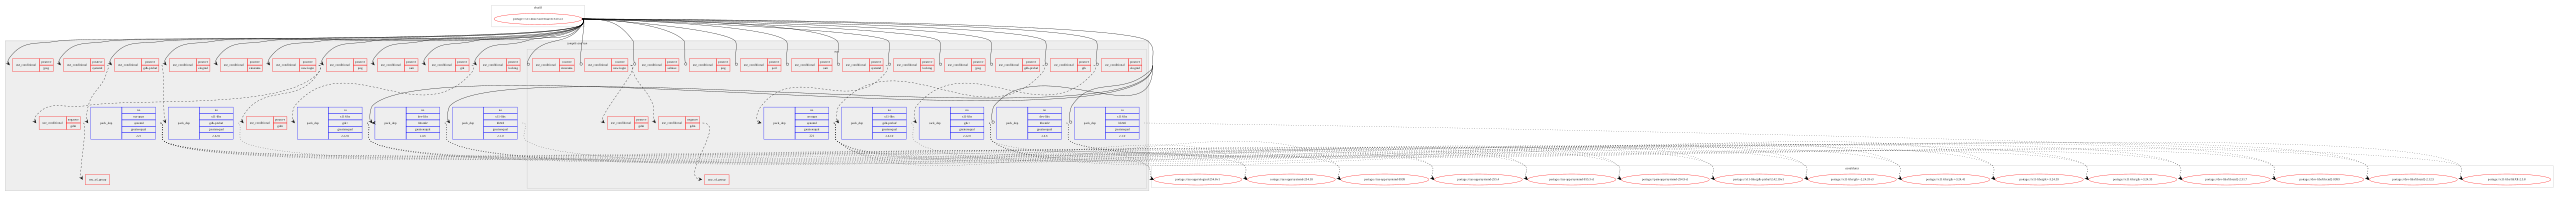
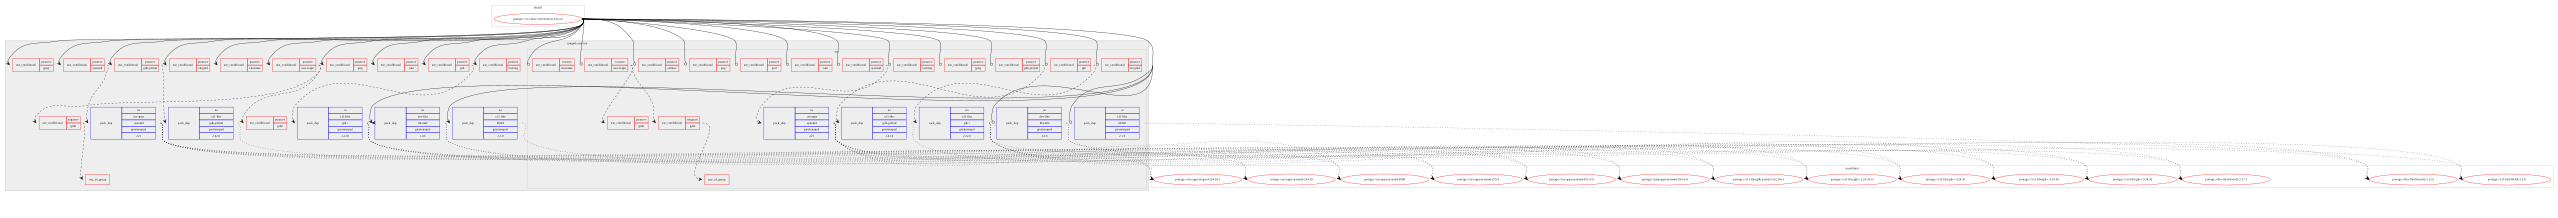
  digraph {
    compound=true
    concentrate=true
    fontname="Liberation Serif"
    fontsize=10
    newrank=true
    rankdir=TB
    ranksep=1.5
    node [color=red fontname="Liberation Serif" fontsize=10 shape=none]
    edge [arrowhead=vee fontname="Liberation Serif" headport=w style=dotted tailport=e weight=20]
    n1 [label="portage://x11-misc/xscreensaver-6.05-r2" width=4 shape=""]
    n2 [label=<<TABLE BORDER="0" CELLBORDER="1" CELLSPACING="0" CELLPADDING="4"><TR><TD ROWSPAN="3" CELLPADDING="10">use_conditional</TD></TR><TR><TD>positive</TD></TR><TR><TD>elogind</TD></TR></TABLE>>]
    n3 [color=blue label=<<TABLE BORDER="0" CELLBORDER="1" CELLSPACING="0" CELLPADDING="4" WIDTH="220"><TR><TD ROWSPAN="6" CELLPADDING="30">pack_dep</TD></TR><TR><TD WIDTH="110">no</TD></TR><TR><TD>x11-libs</TD></TR><TR><TD>gdk-pixbuf</TD></TR><TR><TD>greaterequal</TD></TR><TR><TD>2.42.0</TD></TR></TABLE>>]
    n4 [label=<<TABLE BORDER="0" CELLBORDER="1" CELLSPACING="0" CELLPADDING="4"><TR><TD ROWSPAN="3" CELLPADDING="10">use_conditional</TD></TR><TR><TD>positive</TD></TR><TR><TD>gdk-pixbuf</TD></TR></TABLE>>]
    n5 [color=blue label=<<TABLE BORDER="0" CELLBORDER="1" CELLSPACING="0" CELLPADDING="4" WIDTH="220"><TR><TD ROWSPAN="6" CELLPADDING="30">pack_dep</TD></TR><TR><TD WIDTH="110">no</TD></TR><TR><TD>x11-libs</TD></TR><TR><TD>gtk+</TD></TR><TR><TD>greaterequal</TD></TR><TR><TD>2.22.0</TD></TR></TABLE>>]
    n6 [label=<<TABLE BORDER="0" CELLBORDER="1" CELLSPACING="0" CELLPADDING="4"><TR><TD ROWSPAN="3" CELLPADDING="10">use_conditional</TD></TR><TR><TD>positive</TD></TR><TR><TD>gtk</TD></TR></TABLE>>]
    n7 [label=<<TABLE BORDER="0" CELLBORDER="1" CELLSPACING="0" CELLPADDING="4"><TR><TD ROWSPAN="3" CELLPADDING="10">use_conditional</TD></TR><TR><TD>positive</TD></TR><TR><TD>jpeg</TD></TR></TABLE>>]
    n8 [label=<<TABLE BORDER="0" CELLBORDER="1" CELLSPACING="0" CELLPADDING="4"><TR><TD ROWSPAN="3" CELLPADDING="10">use_conditional</TD></TR><TR><TD>positive</TD></TR><TR><TD>locking</TD></TR></TABLE>>]
    n9 [label=<<TABLE BORDER="0" CELLBORDER="1" CELLSPACING="0" CELLPADDING="4"><TR><TD ROWSPAN="3" CELLPADDING="10">use_conditional</TD></TR><TR><TD>positive</TD></TR><TR><TD>gdm</TD></TR></TABLE>>]
    n10 [label=<<TABLE BORDER="0" CELLBORDER="1" CELLSPACING="0" CELLPADDING="4"><TR><TD CELLPADDING="10">any_of_group</TD></TR></TABLE>>]
    n11 [label=<<TABLE BORDER="0" CELLBORDER="1" CELLSPACING="0" CELLPADDING="4"><TR><TD ROWSPAN="3" CELLPADDING="10">use_conditional</TD></TR><TR><TD>negative</TD></TR><TR><TD>gdm</TD></TR></TABLE>>]
    n12 [label=<<TABLE BORDER="0" CELLBORDER="1" CELLSPACING="0" CELLPADDING="4"><TR><TD ROWSPAN="3" CELLPADDING="10">use_conditional</TD></TR><TR><TD>positive</TD></TR><TR><TD>new-login</TD></TR></TABLE>>]
    n13 [label=<<TABLE BORDER="0" CELLBORDER="1" CELLSPACING="0" CELLPADDING="4"><TR><TD ROWSPAN="3" CELLPADDING="10">use_conditional</TD></TR><TR><TD>positive</TD></TR><TR><TD>pam</TD></TR></TABLE>>]
    n14 [label=<<TABLE BORDER="0" CELLBORDER="1" CELLSPACING="0" CELLPADDING="4"><TR><TD ROWSPAN="3" CELLPADDING="10">use_conditional</TD></TR><TR><TD>positive</TD></TR><TR><TD>png</TD></TR></TABLE>>]
    n15 [color=blue label=<<TABLE BORDER="0" CELLBORDER="1" CELLSPACING="0" CELLPADDING="4" WIDTH="220"><TR><TD ROWSPAN="6" CELLPADDING="30">pack_dep</TD></TR><TR><TD WIDTH="110">no</TD></TR><TR><TD>sys-apps</TD></TR><TR><TD>systemd</TD></TR><TR><TD>greaterequal</TD></TR><TR><TD>221</TD></TR></TABLE>>]
    n16 [label=<<TABLE BORDER="0" CELLBORDER="1" CELLSPACING="0" CELLPADDING="4"><TR><TD ROWSPAN="3" CELLPADDING="10">use_conditional</TD></TR><TR><TD>positive</TD></TR><TR><TD>systemd</TD></TR></TABLE>>]
    n17 [label=<<TABLE BORDER="0" CELLBORDER="1" CELLSPACING="0" CELLPADDING="4"><TR><TD ROWSPAN="3" CELLPADDING="10">use_conditional</TD></TR><TR><TD>positive</TD></TR><TR><TD>xinerama</TD></TR></TABLE>>]
    n18 [color=blue label=<<TABLE BORDER="0" CELLBORDER="1" CELLSPACING="0" CELLPADDING="4" WIDTH="220"><TR><TD ROWSPAN="6" CELLPADDING="30">pack_dep</TD></TR><TR><TD WIDTH="110">no</TD></TR><TR><TD>dev-libs</TD></TR><TR><TD>libxml2</TD></TR><TR><TD>greaterequal</TD></TR><TR><TD>2.4.6</TD></TR></TABLE>>]
    n19 [color=blue label=<<TABLE BORDER="0" CELLBORDER="1" CELLSPACING="0" CELLPADDING="4" WIDTH="220"><TR><TD ROWSPAN="6" CELLPADDING="30">pack_dep</TD></TR><TR><TD WIDTH="110">no</TD></TR><TR><TD>x11-libs</TD></TR><TR><TD>libXft</TD></TR><TR><TD>greaterequal</TD></TR><TR><TD>2.1.0</TD></TR></TABLE>>]
    n20 [label=<<TABLE BORDER="0" CELLBORDER="1" CELLSPACING="0" CELLPADDING="4"><TR><TD ROWSPAN="3" CELLPADDING="10">use_conditional</TD></TR><TR><TD>positive</TD></TR><TR><TD>elogind</TD></TR></TABLE>>]
    n21 [color=blue label=<<TABLE BORDER="0" CELLBORDER="1" CELLSPACING="0" CELLPADDING="4" WIDTH="220"><TR><TD ROWSPAN="6" CELLPADDING="30">pack_dep</TD></TR><TR><TD WIDTH="110">no</TD></TR><TR><TD>x11-libs</TD></TR><TR><TD>gdk-pixbuf</TD></TR><TR><TD>greaterequal</TD></TR><TR><TD>2.42.0</TD></TR></TABLE>>]
    n22 [label=<<TABLE BORDER="0" CELLBORDER="1" CELLSPACING="0" CELLPADDING="4"><TR><TD ROWSPAN="3" CELLPADDING="10">use_conditional</TD></TR><TR><TD>positive</TD></TR><TR><TD>gdk-pixbuf</TD></TR></TABLE>>]
    n23 [color=blue label=<<TABLE BORDER="0" CELLBORDER="1" CELLSPACING="0" CELLPADDING="4" WIDTH="220"><TR><TD ROWSPAN="6" CELLPADDING="30">pack_dep</TD></TR><TR><TD WIDTH="110">no</TD></TR><TR><TD>x11-libs</TD></TR><TR><TD>gtk+</TD></TR><TR><TD>greaterequal</TD></TR><TR><TD>2.22.0</TD></TR></TABLE>>]
    n24 [label=<<TABLE BORDER="0" CELLBORDER="1" CELLSPACING="0" CELLPADDING="4"><TR><TD ROWSPAN="3" CELLPADDING="10">use_conditional</TD></TR><TR><TD>positive</TD></TR><TR><TD>gtk</TD></TR></TABLE>>]
    n25 [label=<<TABLE BORDER="0" CELLBORDER="1" CELLSPACING="0" CELLPADDING="4"><TR><TD ROWSPAN="3" CELLPADDING="10">use_conditional</TD></TR><TR><TD>positive</TD></TR><TR><TD>jpeg</TD></TR></TABLE>>]
    n26 [label=<<TABLE BORDER="0" CELLBORDER="1" CELLSPACING="0" CELLPADDING="4"><TR><TD ROWSPAN="3" CELLPADDING="10">use_conditional</TD></TR><TR><TD>positive</TD></TR><TR><TD>locking</TD></TR></TABLE>>]
    n27 [label=<<TABLE BORDER="0" CELLBORDER="1" CELLSPACING="0" CELLPADDING="4"><TR><TD ROWSPAN="3" CELLPADDING="10">use_conditional</TD></TR><TR><TD>positive</TD></TR><TR><TD>gdm</TD></TR></TABLE>>]
    n28 [label=<<TABLE BORDER="0" CELLBORDER="1" CELLSPACING="0" CELLPADDING="4"><TR><TD CELLPADDING="10">any_of_group</TD></TR></TABLE>>]
    n29 [label=<<TABLE BORDER="0" CELLBORDER="1" CELLSPACING="0" CELLPADDING="4"><TR><TD ROWSPAN="3" CELLPADDING="10">use_conditional</TD></TR><TR><TD>negative</TD></TR><TR><TD>gdm</TD></TR></TABLE>>]
    n30 [label=<<TABLE BORDER="0" CELLBORDER="1" CELLSPACING="0" CELLPADDING="4"><TR><TD ROWSPAN="3" CELLPADDING="10">use_conditional</TD></TR><TR><TD>positive</TD></TR><TR><TD>new-login</TD></TR></TABLE>>]
    n31 [label=<<TABLE BORDER="0" CELLBORDER="1" CELLSPACING="0" CELLPADDING="4"><TR><TD ROWSPAN="3" CELLPADDING="10">use_conditional</TD></TR><TR><TD>positive</TD></TR><TR><TD>pam</TD></TR></TABLE>>]
    n32 [label=<<TABLE BORDER="0" CELLBORDER="1" CELLSPACING="0" CELLPADDING="4"><TR><TD ROWSPAN="3" CELLPADDING="10">use_conditional</TD></TR><TR><TD>positive</TD></TR><TR><TD>perl</TD></TR></TABLE>>]
    n33 [label=<<TABLE BORDER="0" CELLBORDER="1" CELLSPACING="0" CELLPADDING="4"><TR><TD ROWSPAN="3" CELLPADDING="10">use_conditional</TD></TR><TR><TD>positive</TD></TR><TR><TD>png</TD></TR></TABLE>>]
    n34 [label=<<TABLE BORDER="0" CELLBORDER="1" CELLSPACING="0" CELLPADDING="4"><TR><TD ROWSPAN="3" CELLPADDING="10">use_conditional</TD></TR><TR><TD>positive</TD></TR><TR><TD>selinux</TD></TR></TABLE>>]
    n35 [color=blue label=<<TABLE BORDER="0" CELLBORDER="1" CELLSPACING="0" CELLPADDING="4" WIDTH="220"><TR><TD ROWSPAN="6" CELLPADDING="30">pack_dep</TD></TR><TR><TD WIDTH="110">no</TD></TR><TR><TD>sys-apps</TD></TR><TR><TD>systemd</TD></TR><TR><TD>greaterequal</TD></TR><TR><TD>221</TD></TR></TABLE>>]
    n36 [label=<<TABLE BORDER="0" CELLBORDER="1" CELLSPACING="0" CELLPADDING="4"><TR><TD ROWSPAN="3" CELLPADDING="10">use_conditional</TD></TR><TR><TD>positive</TD></TR><TR><TD>systemd</TD></TR></TABLE>>]
    n37 [label=<<TABLE BORDER="0" CELLBORDER="1" CELLSPACING="0" CELLPADDING="4"><TR><TD ROWSPAN="3" CELLPADDING="10">use_conditional</TD></TR><TR><TD>positive</TD></TR><TR><TD>xinerama</TD></TR></TABLE>>]
    n38 [color=blue label=<<TABLE BORDER="0" CELLBORDER="1" CELLSPACING="0" CELLPADDING="4" WIDTH="220"><TR><TD ROWSPAN="6" CELLPADDING="30">pack_dep</TD></TR><TR><TD WIDTH="110">no</TD></TR><TR><TD>dev-libs</TD></TR><TR><TD>libxml2</TD></TR><TR><TD>greaterequal</TD></TR><TR><TD>2.4.6</TD></TR></TABLE>>]
    n39 [color=blue label=<<TABLE BORDER="0" CELLBORDER="1" CELLSPACING="0" CELLPADDING="4" WIDTH="220"><TR><TD ROWSPAN="6" CELLPADDING="30">pack_dep</TD></TR><TR><TD WIDTH="110">no</TD></TR><TR><TD>x11-libs</TD></TR><TR><TD>libXft</TD></TR><TR><TD>greaterequal</TD></TR><TR><TD>2.1.0</TD></TR></TABLE>>]
    n40 [label="portage://sys-apps/systemd-254.10" width=4 shape=""]
    n41 [label="portage://sys-apps/elogind-254.8-r1" width=4 shape=""]
    n42 [label="portage://pam-apps/systemd-254.9-r1" width=4 shape=""]
    n43 [label="portage://sys-apps/systemd-955.3-r1" width=4 shape=""]
    n44 [label="portage://sys-apps/systemd-255.4" width=4 shape=""]
    n45 [label="portage://sys-apps/systemd-9999" width=4 shape=""]
    n46 [label="portage://x11-libs/gdk-pixbuf-2.42.10-r1" width=4 shape=""]
    n47 [label="portage://x11-libs/gtk+-2.24.33-r3" width=4 shape=""]
    n48 [label="portage://x11-libs/gtk+-3.24.35" width=4 shape=""]
    n49 [label="portage://x11-libs/gtk+-3.24.39" width=4 shape=""]
    n50 [label="portage://x11-libs/gtk+-3.24.41" width=4 shape=""]
    n51 [label="portage://dev-libs/libxml2-2.31.7" width=4 shape=""]
    n52 [label="portage://dev-libs/libxml2-2.12.5" width=4 shape=""]
-   n53 [label="portage://dev-libs/libxml2-9999" width=4 shape=""]
    n54 [label="portage://x11-libs/libXft-2.3.8" width=4 shape=""]
    subgraph cluster_1 {
      color=gray
      label=<<i>ebuild</i>>
      rank=same
      n1
    }
    subgraph cluster_2 {
      color=gray
      label=<<i>dependencies</i>>
      subgraph cluster_3 {
        color=gray
        fillcolor="#eeeeee"
        label=<<i>compile</i>>
        style=filled
        subgraph sub_4 {
          color=gray
          fillcolor="#eeeeee"
          label=<<i>compile</i>>
          style=filled
          n2
        }
        subgraph sub_5 {
          color=gray
          fillcolor="#eeeeee"
          label=<<i>compile</i>>
          style=filled
          n4
          subgraph sub_6 {
            color=gray
            fillcolor="#eeeeee"
            label=<<i>compile</i>>
            style=filled
            n3
          }
        }
        subgraph sub_7 {
          color=gray
          fillcolor="#eeeeee"
          label=<<i>compile</i>>
          style=filled
          n6
          subgraph sub_8 {
            color=gray
            fillcolor="#eeeeee"
            label=<<i>compile</i>>
            style=filled
            n5
          }
        }
        subgraph sub_9 {
          color=gray
          fillcolor="#eeeeee"
          label=<<i>compile</i>>
          style=filled
          n7
        }
        subgraph sub_10 {
          color=gray
          fillcolor="#eeeeee"
          label=<<i>compile</i>>
          style=filled
          n8
        }
        subgraph sub_11 {
          color=gray
          fillcolor="#eeeeee"
          label=<<i>compile</i>>
          style=filled
          n12
          subgraph sub_12 {
            color=gray
            fillcolor="#eeeeee"
            label=<<i>compile</i>>
            style=filled
            n9
          }
          subgraph sub_13 {
            color=gray
            fillcolor="#eeeeee"
            label=<<i>compile</i>>
            style=filled
            n11
            subgraph sub_14 {
              color=gray
              fillcolor="#eeeeee"
              label=<<i>compile</i>>
              style=filled
              n10
            }
          }
        }
        subgraph sub_15 {
          color=gray
          fillcolor="#eeeeee"
          label=<<i>compile</i>>
          style=filled
          n13
        }
        subgraph sub_16 {
          color=gray
          fillcolor="#eeeeee"
          label=<<i>compile</i>>
          style=filled
          n14
        }
        subgraph sub_17 {
          color=gray
          fillcolor="#eeeeee"
          label=<<i>compile</i>>
          style=filled
          n16
          subgraph sub_18 {
            color=gray
            fillcolor="#eeeeee"
            label=<<i>compile</i>>
            style=filled
            n15
          }
        }
        subgraph sub_19 {
          color=gray
          fillcolor="#eeeeee"
          label=<<i>compile</i>>
          style=filled
          n17
        }
        subgraph sub_20 {
          color=gray
          fillcolor="#eeeeee"
          label=<<i>compile</i>>
          style=filled
          n18
        }
        subgraph sub_21 {
          color=gray
          fillcolor="#eeeeee"
          label=<<i>compile</i>>
          style=filled
          n19
        }
      }
      subgraph cluster_22 {
        color=gray
        fillcolor="#eeeeee"
        label=<<i>compile and run</i>>
        style=filled
      }
      subgraph cluster_23 {
        color=gray
        fillcolor="#eeeeee"
        label=<<i>run</i>>
        style=filled
        subgraph sub_24 {
          color=gray
          fillcolor="#eeeeee"
          label=<<i>run</i>>
          style=filled
          n20
        }
        subgraph sub_25 {
          color=gray
          fillcolor="#eeeeee"
          label=<<i>run</i>>
          style=filled
          n22
          subgraph sub_26 {
            color=gray
            fillcolor="#eeeeee"
            label=<<i>run</i>>
            style=filled
            n21
          }
        }
        subgraph sub_27 {
          color=gray
          fillcolor="#eeeeee"
          label=<<i>run</i>>
          style=filled
          n24
          subgraph sub_28 {
            color=gray
            fillcolor="#eeeeee"
            label=<<i>run</i>>
            style=filled
            n23
          }
        }
        subgraph sub_29 {
          color=gray
          fillcolor="#eeeeee"
          label=<<i>run</i>>
          style=filled
          n25
        }
        subgraph sub_30 {
          color=gray
          fillcolor="#eeeeee"
          label=<<i>run</i>>
          style=filled
          n26
        }
        subgraph sub_31 {
          color=gray
          fillcolor="#eeeeee"
          label=<<i>run</i>>
          style=filled
          n30
          subgraph sub_32 {
            color=gray
            fillcolor="#eeeeee"
            label=<<i>run</i>>
            style=filled
            n27
          }
          subgraph sub_33 {
            color=gray
            fillcolor="#eeeeee"
            label=<<i>run</i>>
            style=filled
            n29
            subgraph sub_34 {
              color=gray
              fillcolor="#eeeeee"
              label=<<i>run</i>>
              style=filled
              n28
            }
          }
        }
        subgraph sub_35 {
          color=gray
          fillcolor="#eeeeee"
          label=<<i>run</i>>
          style=filled
          n31
        }
        subgraph sub_36 {
          color=gray
          fillcolor="#eeeeee"
          label=<<i>run</i>>
          style=filled
          n32
        }
        subgraph sub_37 {
          color=gray
          fillcolor="#eeeeee"
          label=<<i>run</i>>
          style=filled
          n33
        }
        subgraph sub_38 {
          color=gray
          fillcolor="#eeeeee"
          label=<<i>run</i>>
          style=filled
          n34
        }
        subgraph sub_39 {
          color=gray
          fillcolor="#eeeeee"
          label=<<i>run</i>>
          style=filled
          n36
          subgraph sub_40 {
            color=gray
            fillcolor="#eeeeee"
            label=<<i>run</i>>
            style=filled
            n35
          }
        }
        subgraph sub_41 {
          color=gray
          fillcolor="#eeeeee"
          label=<<i>run</i>>
          style=filled
          n37
        }
        subgraph sub_42 {
          color=gray
          fillcolor="#eeeeee"
          label=<<i>run</i>>
          style=filled
          n38
        }
        subgraph sub_43 {
          color=gray
          fillcolor="#eeeeee"
          label=<<i>run</i>>
          style=filled
          n39
        }
      }
    }
    subgraph cluster_44 {
      color=gray
      label=<<i>candidates</i>>
      rank=same
      subgraph sub_45 {
        color=black
        label=<<i>candidates</i>>
        nodesep=1
        rank=same
        n40
        n41
        n42
        n43
        n44
        n45
      }
      subgraph sub_46 {
        color=black
        label=<<i>candidates</i>>
        nodesep=1
        rank=same
        n46
      }
      subgraph sub_47 {
        color=black
        label=<<i>candidates</i>>
        nodesep=1
        rank=same
        n47
        n48
        n49
        n50
      }
      subgraph sub_48 {
        color=black
        label=<<i>candidates</i>>
        nodesep=1
        rank=same
        n51
        n52
-       n53
      }
      subgraph sub_49 {
        color=black
        label=<<i>candidates</i>>
        nodesep=1
        rank=same
        n54
      }
      subgraph sub_50 {
        color=black
        label=<<i>candidates</i>>
        nodesep=1
        rank=same
        n46
      }
      subgraph sub_51 {
        color=black
        label=<<i>candidates</i>>
        nodesep=1
        rank=same
        n47
        n48
        n49
        n50
      }
      subgraph sub_52 {
        color=black
        label=<<i>candidates</i>>
        nodesep=1
        rank=same
        n40
        n41
        n42
        n43
        n44
        n45
      }
      subgraph sub_53 {
        color=black
        label=<<i>candidates</i>>
        nodesep=1
        rank=same
        n54
      }
      subgraph sub_54 {
        color=black
        label=<<i>candidates</i>>
        nodesep=1
        rank=same
        n51
        n52
-       n53
      }
    }
    n1 -> n2 [style=solid]
    n1 -> n4 [style=solid]
    n1 -> n6 [style=solid]
    n1 -> n7 [style=solid]
    n1 -> n8 [style=solid]
    n1 -> n12 [style=solid]
    n1 -> n13 [style=solid]
    n1 -> n14 [style=solid]
    n1 -> n16 [style=solid]
    n1 -> n17 [style=solid]
    n1 -> n18 [style=solid]
    n1 -> n19 [style=solid]
    n1 -> n20 [arrowhead=odot style=solid]
    n1 -> n22 [arrowhead=odot style=solid]
    n1 -> n24 [arrowhead=odot style=solid]
    n1 -> n25 [arrowhead=odot style=solid]
    n1 -> n26 [arrowhead=odot style=solid]
    n1 -> n30 [arrowhead=odot style=solid]
    n1 -> n31 [arrowhead=odot style=solid]
    n1 -> n32 [arrowhead=odot style=solid]
    n1 -> n33 [arrowhead=odot style=solid]
    n1 -> n34 [arrowhead=odot style=solid]
    n1 -> n36 [arrowhead=odot style=solid]
    n1 -> n37 [arrowhead=odot style=solid]
    n1 -> n38 [arrowhead=odot style=solid]
    n1 -> n39 [arrowhead=odot style=solid]
    n3 -> n46 [weight=100]
    n4 -> n3 [style=dashed]
    n5 -> n47 [weight=100]
    n5 -> n48 [weight=100]
    n5 -> n49 [weight=100]
    n5 -> n50 [weight=100]
    n6 -> n5 [style=dashed]
    n11 -> n10 [style=dashed]
    n12 -> n9 [style=dashed]
    n12 -> n11 [style=dashed]
    n15 -> n40 [weight=100]
    n15 -> n41 [weight=100]
    n15 -> n42 [weight=100]
    n15 -> n43 [weight=100]
    n15 -> n44 [weight=100]
    n15 -> n45 [weight=100]
    n16 -> n15 [style=dashed]
    n18 -> n51 [weight=100]
    n18 -> n52 [weight=100]
-   n18 -> n53 [weight=100]
    n19 -> n54 [weight=100]
    n21 -> n46 [weight=100]
    n22 -> n21 [style=dashed]
    n23 -> n47 [weight=100]
    n23 -> n48 [weight=100]
    n23 -> n49 [weight=100]
    n23 -> n50 [weight=100]
    n24 -> n23 [style=dashed]
    n29 -> n28 [style=dashed]
    n30 -> n27 [style=dashed]
    n30 -> n29 [style=dashed]
    n35 -> n40 [weight=100]
    n35 -> n41 [weight=100]
    n35 -> n42 [weight=100]
    n35 -> n43 [weight=100]
    n35 -> n44 [weight=100]
    n35 -> n45 [weight=100]
    n36 -> n35 [style=dashed]
    n38 -> n51 [weight=100]
    n38 -> n52 [weight=100]
-   n38 -> n53 [weight=100]
    n39 -> n54 [weight=100]
  }
